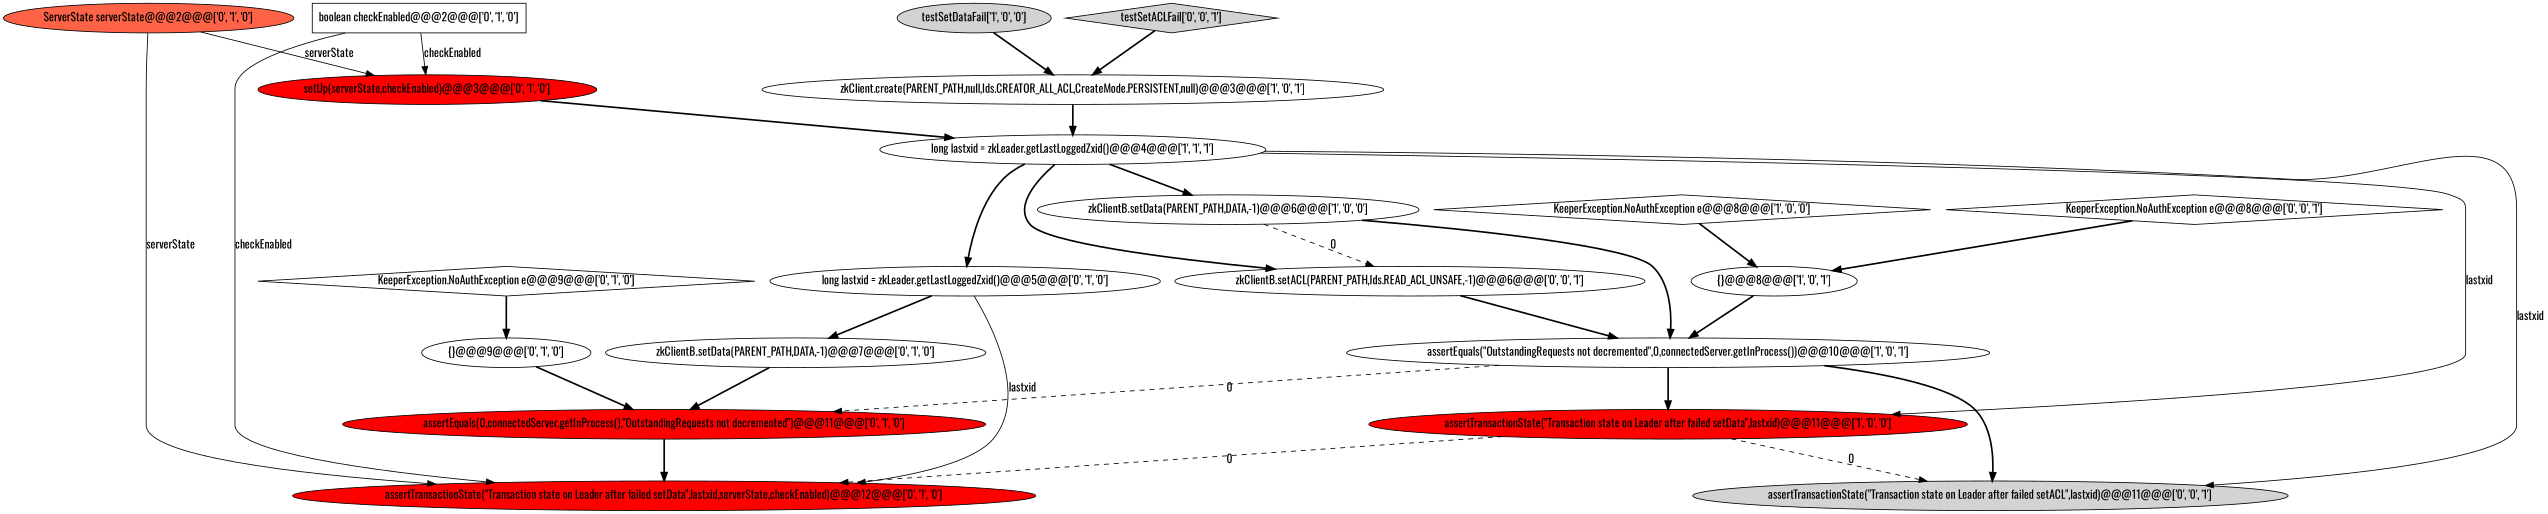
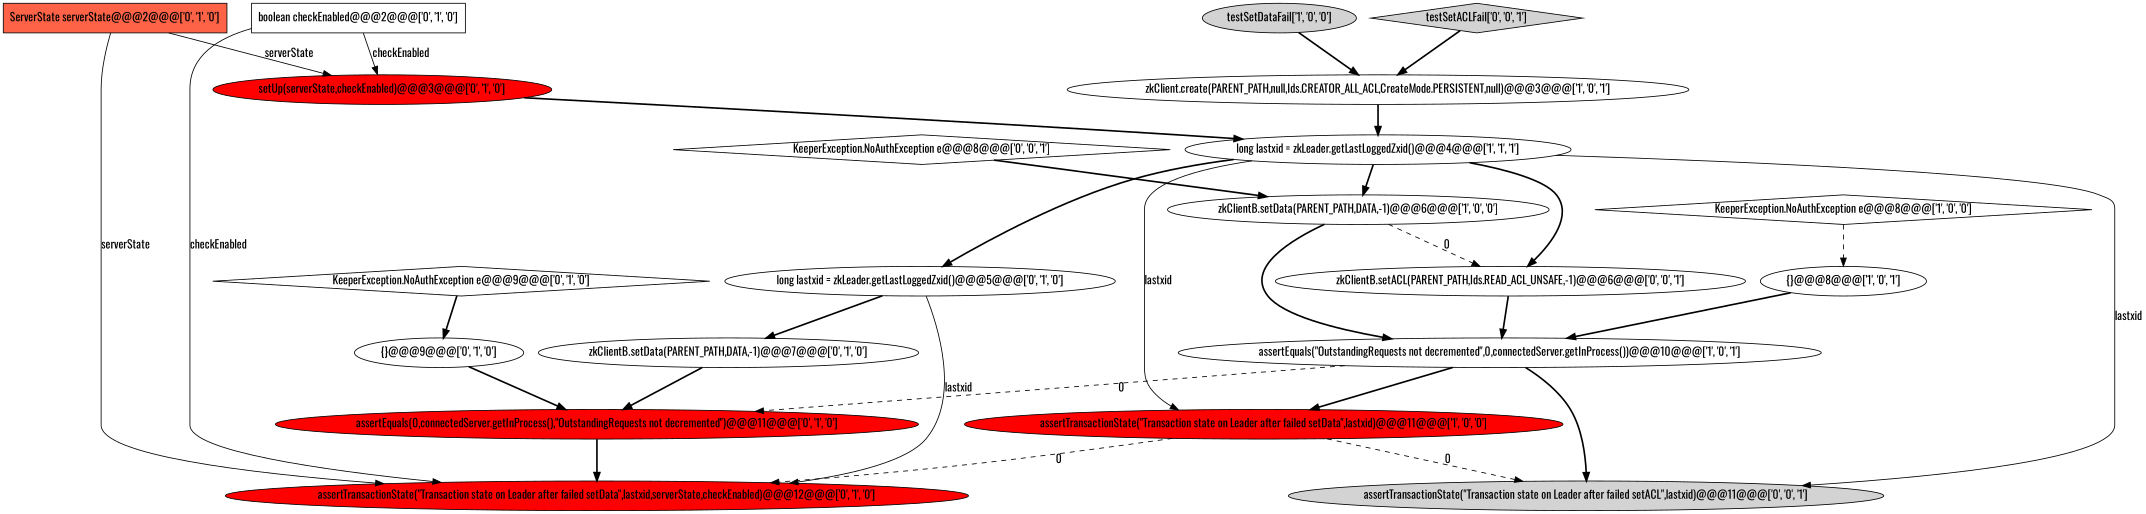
  digraph {
    fontname=Oswald
    node [fillcolor=white fontname=Oswald shape=ellipse style=filled]
    edge [fontname=Oswald style=bold]
    n1 [fillcolor=red label="assertTransactionState(\"Transaction state on Leader after failed setData\",lastxid,serverState,checkEnabled)@@@12@@@['0', '1', '0']"]
    n2 [label="long lastxid = zkLeader.getLastLoggedZxid()@@@5@@@['0', '1', '0']"]
    n3 [label="zkClientB.setData(PARENT_PATH,DATA,-1)@@@7@@@['0', '1', '0']"]
    n4 [fillcolor=red label="assertEquals(0,connectedServer.getInProcess(),\"OutstandingRequests not decremented\")@@@11@@@['0', '1', '0']"]
    n5 [label="KeeperException.NoAuthException e@@@9@@@['0', '1', '0']" shape=diamond]
    n6 [label="{}@@@9@@@['0', '1', '0']"]
    n7 [label="KeeperException.NoAuthException e@@@8@@@['0', '0', '1']" shape=diamond]
    n8 [label="{}@@@8@@@['1', '0', '1']"]
    n9 [label="assertEquals(\"OutstandingRequests not decremented\",0,connectedServer.getInProcess())@@@10@@@['1', '0', '1']"]
    n10 [fillcolor=red label="assertTransactionState(\"Transaction state on Leader after failed setData\",lastxid)@@@11@@@['1', '0', '0']"]
    n11 [fillcolor=lightgray label="assertTransactionState(\"Transaction state on Leader after failed setACL\",lastxid)@@@11@@@['0', '0', '1']"]
-   n12 [fillcolor=tomato label="ServerState serverState@@@2@@@['0', '1', '0']"]
+   n12 [fillcolor=tomato label="ServerState serverState@@@2@@@['0', '1', '0']" shape=box]
    n13 [fillcolor=red label="setUp(serverState,checkEnabled)@@@3@@@['0', '1', '0']"]
    n14 [label="long lastxid = zkLeader.getLastLoggedZxid()@@@4@@@['1', '1', '1']"]
    n15 [label="boolean checkEnabled@@@2@@@['0', '1', '0']" shape=box]
    n16 [label="zkClientB.setACL(PARENT_PATH,Ids.READ_ACL_UNSAFE,-1)@@@6@@@['0', '0', '1']"]
    n17 [label="zkClientB.setData(PARENT_PATH,DATA,-1)@@@6@@@['1', '0', '0']"]
    n18 [label="zkClient.create(PARENT_PATH,null,Ids.CREATOR_ALL_ACL,CreateMode.PERSISTENT,null)@@@3@@@['1', '0', '1']"]
    n19 [fillcolor=lightgray label="testSetDataFail['1', '0', '0']"]
    n20 [fillcolor=lightgray label="testSetACLFail['0', '0', '1']" shape=diamond]
    n21 [label="KeeperException.NoAuthException e@@@8@@@['1', '0', '0']" shape=diamond]
    n2 -> n1 [label=lastxid style=solid]
    n2 -> n3
    n3 -> n4
    n4 -> n1
    n5 -> n6
    n6 -> n4
-   n7 -> n8
+   n7 -> n17
    n8 -> n9
    n9 -> n4 [label=0 style=dashed]
    n9 -> n10
    n9 -> n11
    n10 -> n1 [label=0 style=dashed]
    n10 -> n11 [label=0 style=dashed]
    n12 -> n1 [label=serverState style=solid]
    n12 -> n13 [label=serverState style=solid]
    n13 -> n14
    n14 -> n2
    n14 -> n10 [label=lastxid style=solid]
    n14 -> n11 [label=lastxid style=solid]
    n14 -> n16
    n14 -> n17
    n15 -> n1 [label=checkEnabled style=solid]
    n15 -> n13 [label=checkEnabled style=solid]
    n16 -> n9
    n17 -> n9
    n17 -> n16 [label=0 style=dashed]
    n18 -> n14
    n19 -> n18
    n20 -> n18
-   n21 -> n8
+   n21 -> n8 [style=dashed]
  }
